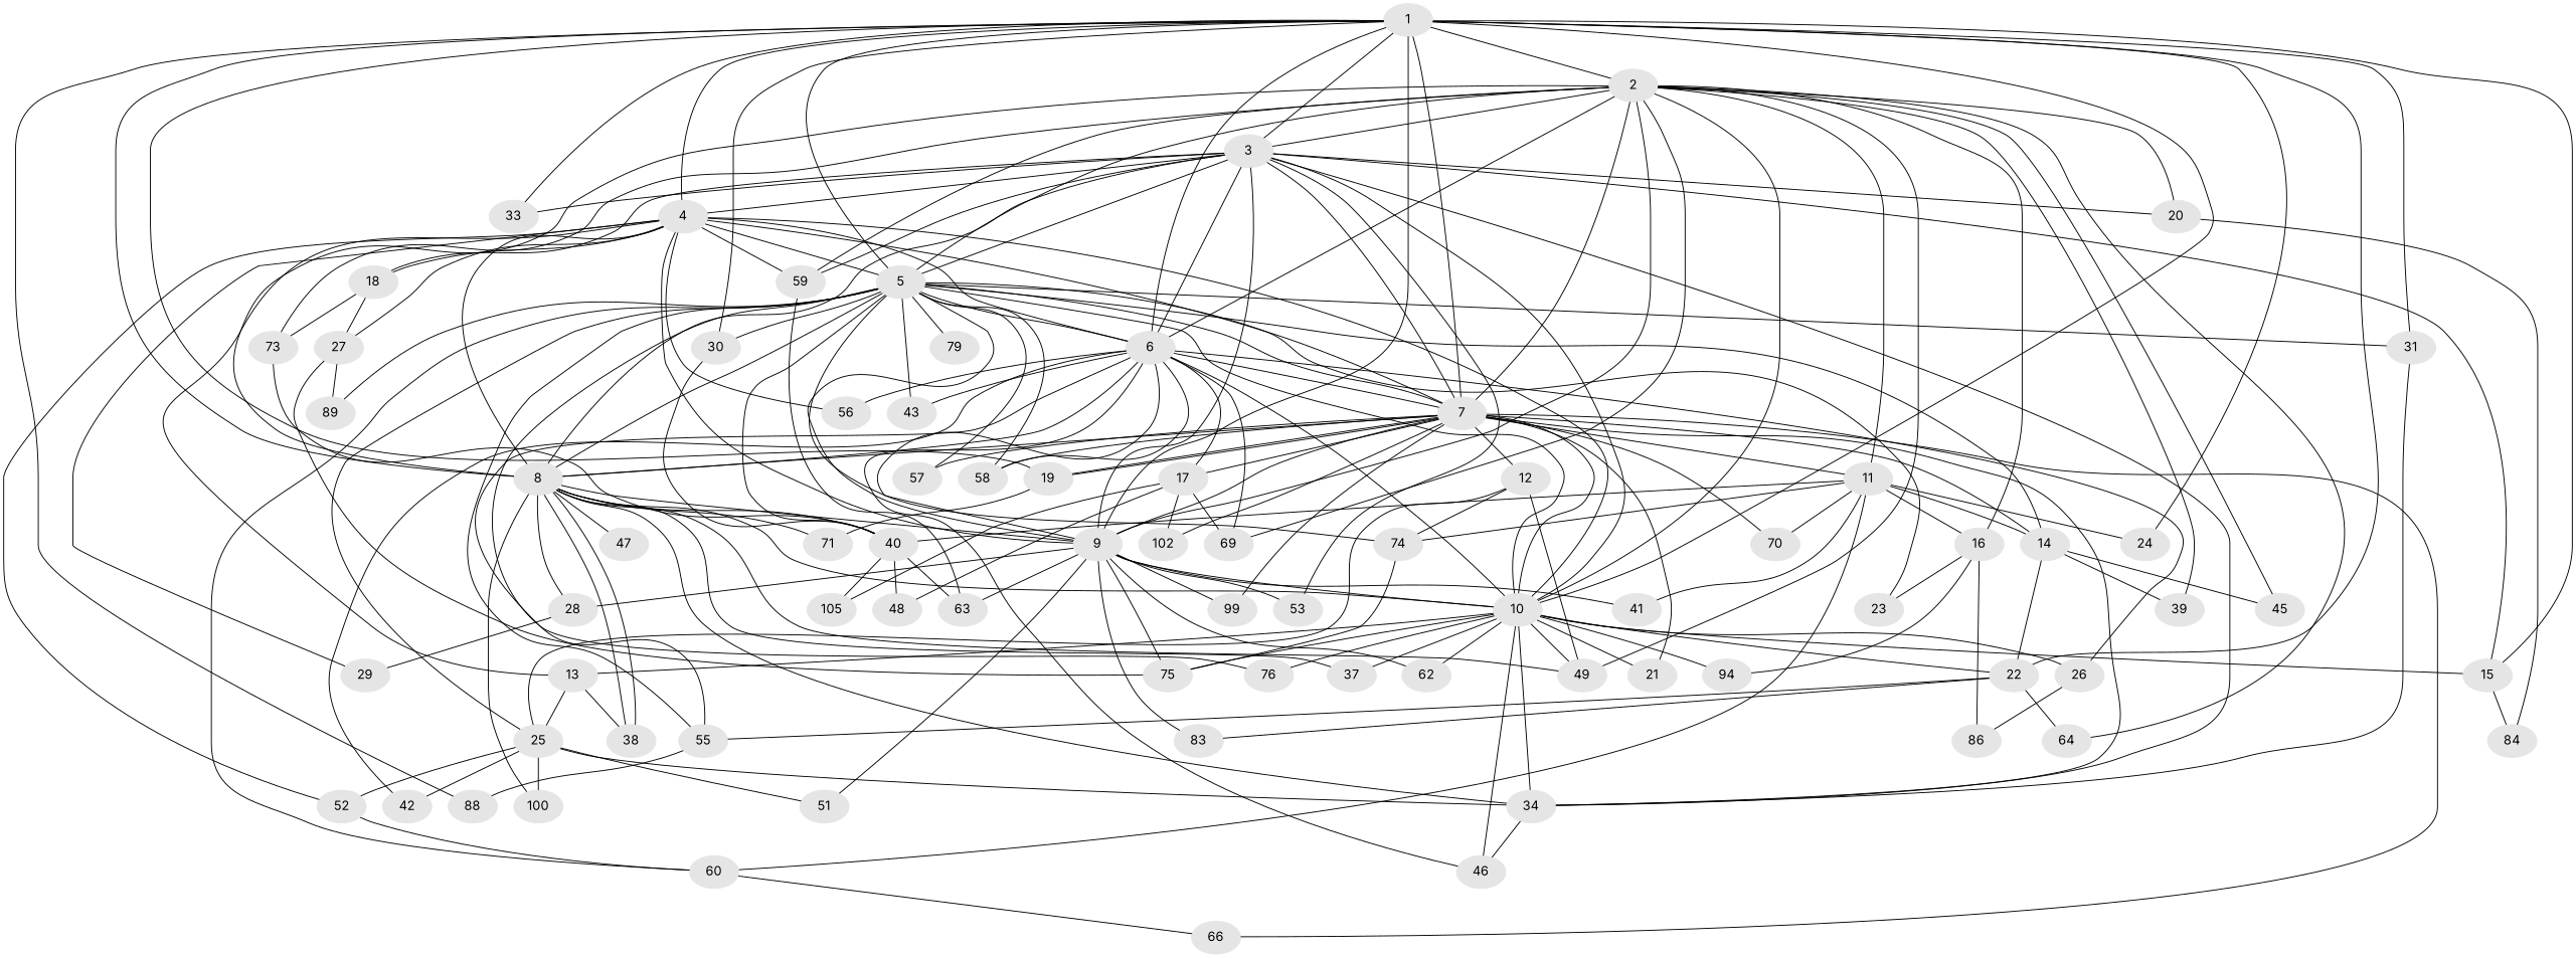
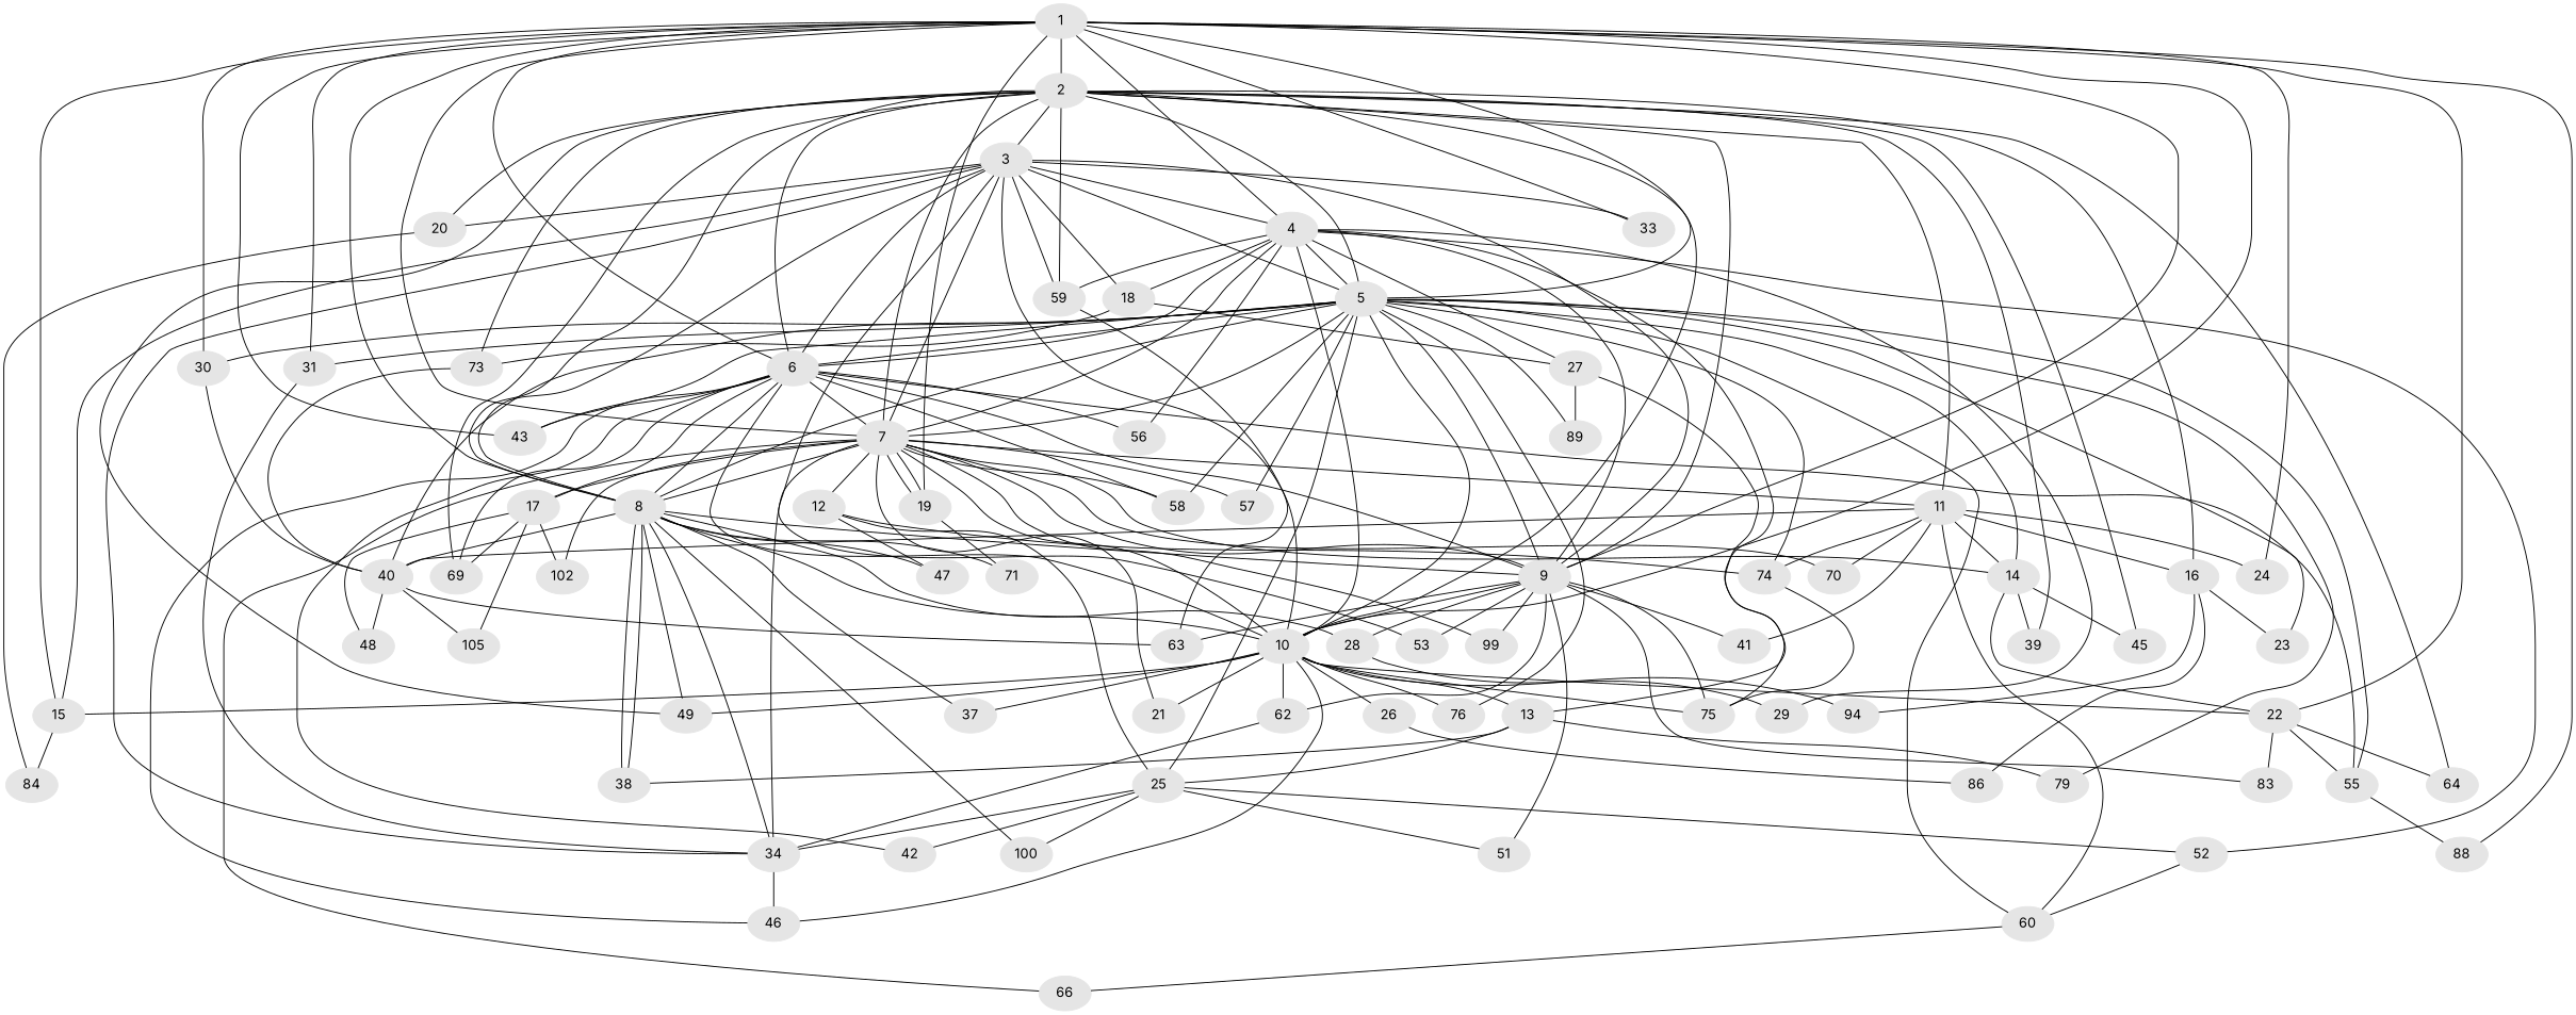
  graph {
    fontname=Inter
    node [color=gray90 fontname=Inter style=filled]
    edge [fontname=Inter]
    1 [super="+80"]
    2 [super="+82"]
    3
    4 [super="+107+93"]
    5
    6 [super="+44+50+67"]
    7
    8
    9 [super="+35"]
    10
    15
    19 [super="+91"]
    22 [super="+109+92"]
    24
    30
    31
    33
    88
    11
    16
    20
    39
    45
    49 [super="+108"]
    59 [super="+95"]
    64
    69
    73
    18
    34 [super="+106+87+36"]
    53
    29
    13
    27
    52
    56
    14 [super="+32"]
    23
    25
    40 [super="+90+65+68"]
    43
    55
    57
    58 [super="+110"]
    60 [super="+61"]
    74 [super="+85"]
    76
    79
    89
    17
    26
    42
    46
    12 [super="+78"]
    21
    66
    70
    99
    102
    28
    37
    38 [super="+98"]
    47
    71
    100
    41
    51
    62
    63
    75 [super="+81+101"]
    83
    94
    84
    86
    48
    105
    1 -- 2 [weight=2]
-   1 -- 3
+   1 -- 43
    1 -- 4
    1 -- 5
    1 -- 6
    1 -- 7 [weight=2]
    1 -- 8
    1 -- 9 [weight=2]
    1 -- 10
    1 -- 15
    1 -- 19
    1 -- 22
    1 -- 24
    1 -- 30
    1 -- 31
    1 -- 33
    1 -- 88
    2 -- 3
    2 -- 5
    2 -- 6 [weight=2]
    2 -- 7
    2 -- 8
    2 -- 9
    2 -- 10
    2 -- 11
    2 -- 16
    2 -- 20
    2 -- 39
    2 -- 45
    2 -- 49
    2 -- 59
    2 -- 64
    2 -- 69
    2 -- 73
    3 -- 4 [weight=2]
    3 -- 5
    3 -- 6 [weight=2]
    3 -- 7
    3 -- 8
    3 -- 9
    3 -- 10
    3 -- 15
    3 -- 33
    3 -- 20
    3 -- 59
    3 -- 18
    3 -- 34
    3 -- 53
    4 -- 5
    4 -- 6
    4 -- 7
-   4 -- 8
    4 -- 9
    4 -- 10
    4 -- 59
    4 -- 18
    4 -- 29
    4 -- 13
    4 -- 27
    4 -- 52
    4 -- 56
    5 -- 6
    5 -- 7
    5 -- 8
    5 -- 9
    5 -- 10
    5 -- 30
    5 -- 31
    5 -- 14
    5 -- 23
    5 -- 25
    5 -- 40
    5 -- 43
    5 -- 55
    5 -- 57
    5 -- 58
    5 -- 60
    5 -- 74
    5 -- 76
    5 -- 79
    5 -- 89
    6 -- 7 [weight=2]
    6 -- 8
    6 -- 9 [weight=2]
    6 -- 10 [weight=2]
    6 -- 69
    6 -- 56
    6 -- 43
    6 -- 55
    6 -- 58
    6 -- 17
-   6 -- 26
    6 -- 42
    6 -- 46
    7 -- 8
    7 -- 9
    7 -- 10
    7 -- 19
    7 -- 19
    7 -- 11
    7 -- 34
    7 -- 14
    7 -- 57
    7 -- 58
    7 -- 17
    7 -- 12
    7 -- 21
    7 -- 66
    7 -- 70
    7 -- 99
    7 -- 102
    8 -- 9
    8 -- 10
    8 -- 49
    8 -- 34
    8 -- 40
    8 -- 28
    8 -- 37
    8 -- 38
    8 -- 38
    8 -- 47
    8 -- 71
    8 -- 100
    9 -- 10
    9 -- 53
    9 -- 99
    9 -- 28
    9 -- 41
    9 -- 51
    9 -- 62
    9 -- 63
    9 -- 75
    9 -- 83
    10 -- 15
    10 -- 22
    10 -- 49
-   10 -- 34
+   62 -- 34
    10 -- 13
    10 -- 76
    10 -- 26
    10 -- 46
    10 -- 21
    10 -- 37
    10 -- 62
    10 -- 75
    10 -- 94
    15 -- 84
    19 -- 71
    22 -- 64
    22 -- 55
    22 -- 83
    30 -- 40
    31 -- 34
    11 -- 24
    11 -- 16
    11 -- 14
    11 -- 40
    11 -- 60
    11 -- 74
    11 -- 70
    11 -- 41
    16 -- 23
    16 -- 94
    16 -- 86
    20 -- 84
    59 -- 63
    73 -- 40
    18 -- 73
    18 -- 27
    34 -- 46
    13 -- 25
+   13 -- 79
    13 -- 38
    27 -- 89
    27 -- 75
    52 -- 60
    14 -- 22
    14 -- 39
    14 -- 45
    25 -- 34
    25 -- 52
    25 -- 42
    25 -- 100
    25 -- 51
    40 -- 63
    40 -- 48
    40 -- 105
    55 -- 88
    60 -- 66
    74 -- 75
    17 -- 69
    17 -- 102
    17 -- 48
    17 -- 105
    26 -- 86
    12 -- 25
    12 -- 74
-   12 -- 49
+   12 -- 47
    28 -- 29
  }
